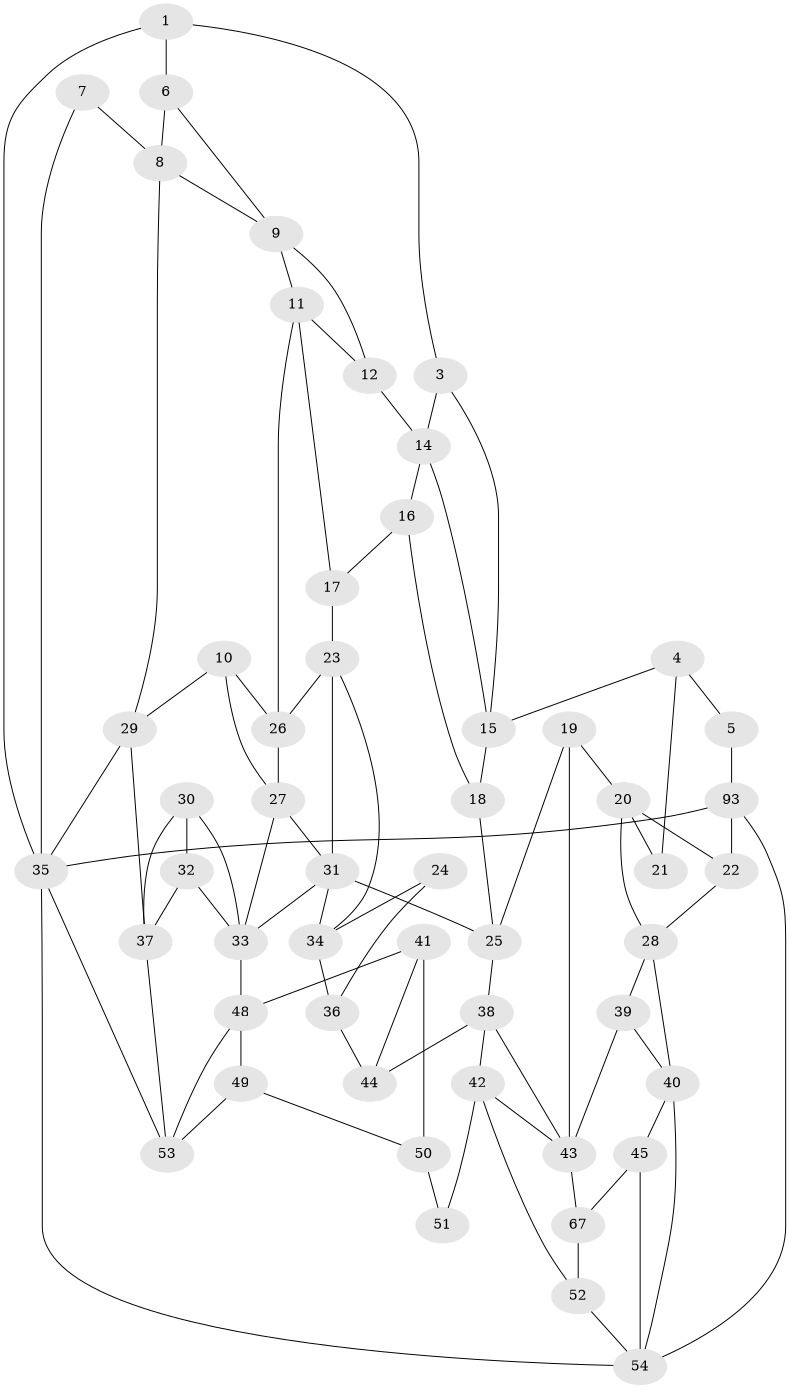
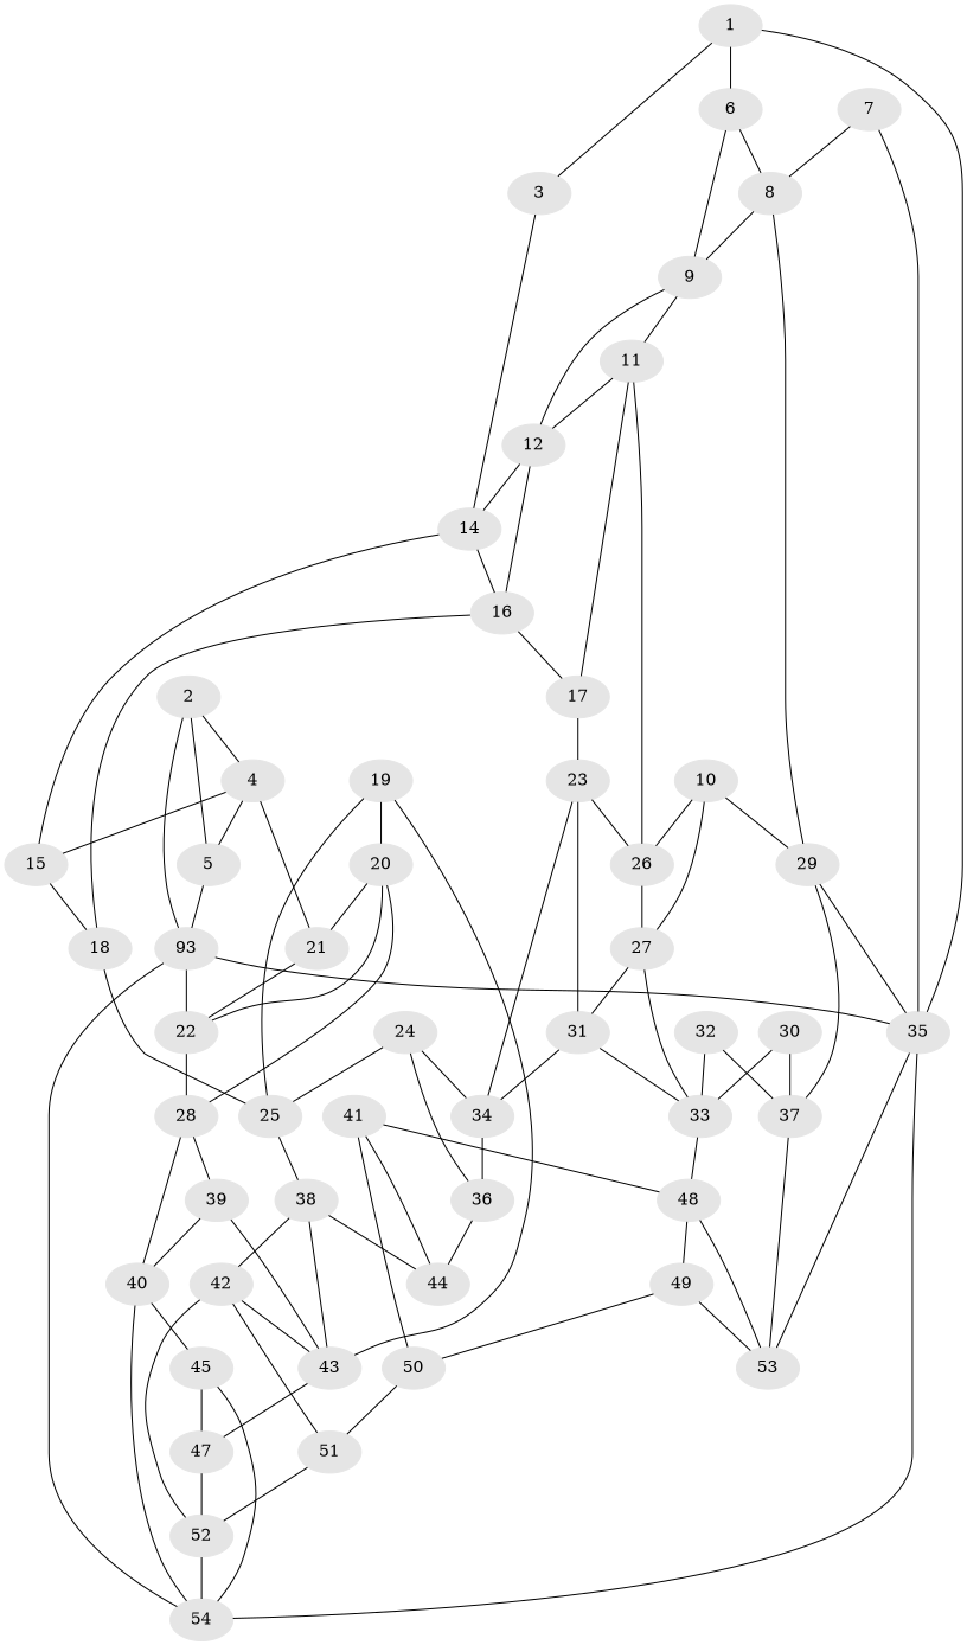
  graph {
    node [color=gray90 style=filled]
    edge [weight=1.0]
    1
    3
    6
    35
    14
    15
    8
    9
    54
    53
+   2
    4
    5
    n14 [label=93]
    21
    22
    16
    18
    29
    11
    12
    7
    37
    26
    17
    10
    27
    31
    33
    23
    28
    25
    34
    38
    19
    20
    43
-   47 [label=67]
+   47
    39
    40
    36
    24
    44
    42
    48
    45
    30
    32
    49
    41
    50
    51
    52
    1 -- 3
    1 -- 6
    1 -- 35
    3 -- 14
-   3 -- 15
    6 -- 8
    6 -- 9
    35 -- 54
    35 -- 53
    14 -- 15
    14 -- 16
    15 -- 18
    8 -- 9
    8 -- 29
    9 -- 11
    9 -- 12
+   2 -- 4
+   2 -- 5
+   2 -- n14
    4 -- 15
    4 -- 5
    4 -- 21
    5 -- n14
    n14 -- 35
    n14 -- 54
    n14 -- 22
+   21 -- 22
    22 -- 28
    16 -- 18
    16 -- 17
    18 -- 25
    29 -- 35
    29 -- 37
    11 -- 12
    11 -- 26
    11 -- 17
    12 -- 14
+   12 -- 16
    7 -- 35
    7 -- 8
    37 -- 53
    26 -- 27
    17 -- 23
    10 -- 29
    10 -- 26
    10 -- 27
    27 -- 31
    27 -- 33
    31 -- 33
    31 -- 34
    33 -- 48
    23 -- 26
    23 -- 31
    23 -- 34
    28 -- 39
    28 -- 40
    25 -- 38
    34 -- 36
    38 -- 43
    38 -- 44
    38 -- 42
    19 -- 25
    19 -- 20
    19 -- 43
    20 -- 21
    20 -- 22
    20 -- 28
    43 -- 47
    47 -- 52
    39 -- 43 [weight=2.0]
    39 -- 40
    40 -- 54
    40 -- 45
    36 -- 44
-   31 -- 25
+   24 -- 25
    24 -- 34
    24 -- 36
    42 -- 43
    42 -- 51
    42 -- 52
    48 -- 53
    48 -- 49
    45 -- 54
    45 -- 47
    30 -- 37
    30 -- 33
-   30 -- 32
    32 -- 37
    32 -- 33 [weight=2.0]
    49 -- 53
    49 -- 50
    41 -- 44
    41 -- 48
    41 -- 50
    50 -- 51
+   51 -- 52
    52 -- 54
  }
